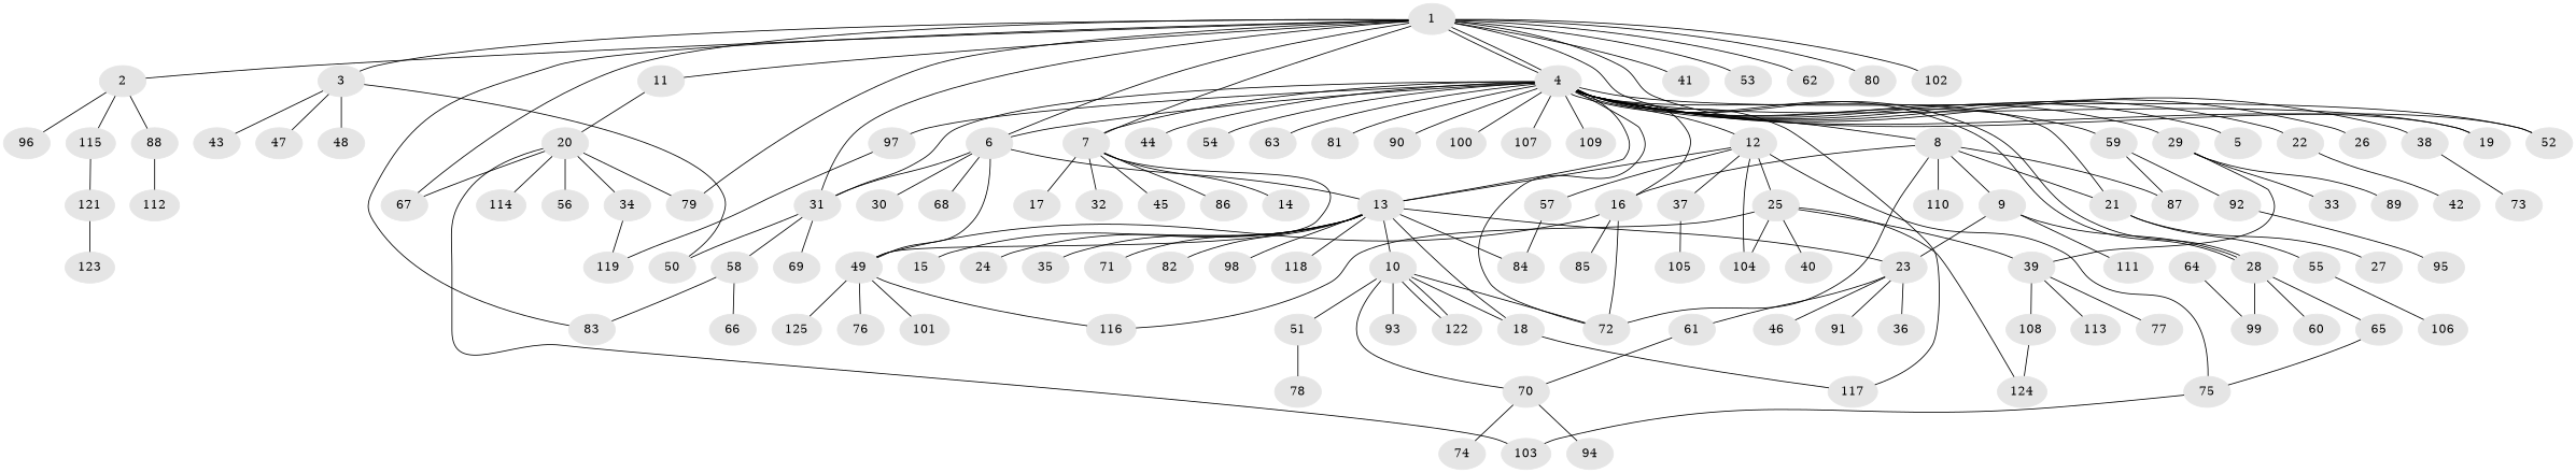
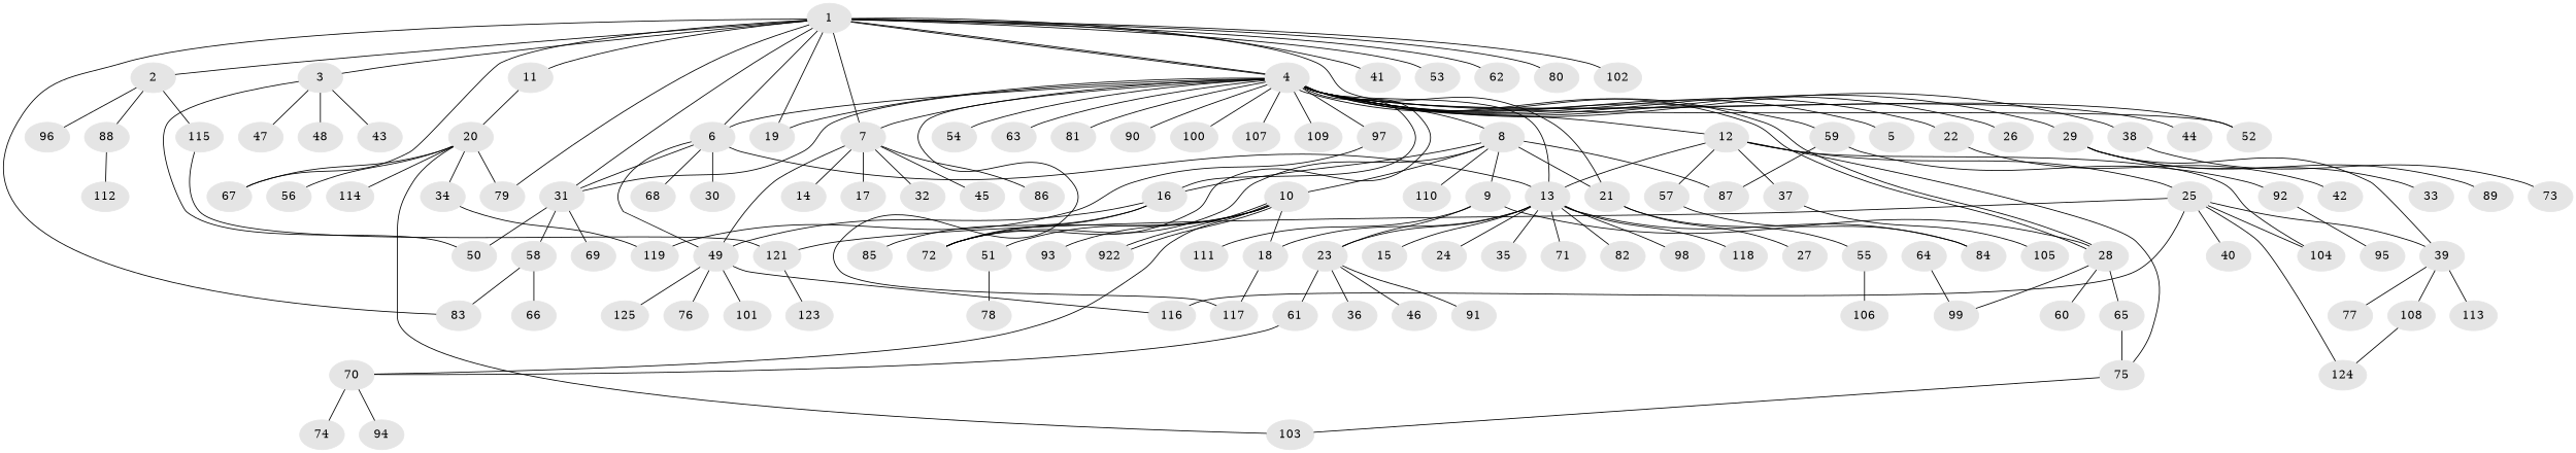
  graph {
    node [color=gray90 style=filled]
    1
    2
    3
    4
    6
    7
    11
    19
    31
    41
    52
    53
    62
    67
    79
    80
    83
    102
    88
    96
    115
    43
    47
    48
    50
    5
    8
    12
    13
    16
    21
    22
    26
    28
    29
    38
    44
    54
    59
    63
    72
    81
    90
    97
    100
    107
    109
    117
    30
    49
    68
    14
    17
    32
    45
    86
    20
    58
    69
    64
    99
    112
    121
    9
    10
    87
    110
    25
    37
    57
    75
    104
    23
    18
    15
    24
    35
    71
    82
    84
    98
    118
    85
    27
    55
    42
    60
    65
    39
    33
    89
    73
    92
    119
    116
    76
    101
    125
    111
    51
    70
    93
-   122
+   122 [label=922]
    36
    46
    61
    91
    78
    74
    94
    34
    56
    103
    114
    40
    124
    105
    106
    77
    108
    113
    123
    66
    95
    1 -- 2
    1 -- 3
    1 -- 4
    1 -- 4
    1 -- 6
    1 -- 7
    1 -- 11
    1 -- 19
    1 -- 31
    1 -- 41
    1 -- 52
    1 -- 53
    1 -- 62
    1 -- 67
    1 -- 79
    1 -- 80
    1 -- 83
    1 -- 102
    2 -- 88
    2 -- 96
    2 -- 115
    3 -- 43
    3 -- 47
    3 -- 48
    3 -- 50
    4 -- 6
    4 -- 7
    4 -- 19
    4 -- 31
    4 -- 52
    4 -- 5
    4 -- 8
    4 -- 12
    4 -- 13
    4 -- 16
    4 -- 21
    4 -- 22
    4 -- 26
    4 -- 28
    4 -- 28
    4 -- 29
    4 -- 38
    4 -- 44
    4 -- 54
    4 -- 59
    4 -- 63
    4 -- 72
    4 -- 81
    4 -- 90
    4 -- 97
    4 -- 100
    4 -- 107
    4 -- 109
    4 -- 117
    6 -- 31
    6 -- 13
    6 -- 30
    6 -- 49
    6 -- 68
    7 -- 49
    7 -- 14
    7 -- 17
    7 -- 32
    7 -- 45
    7 -- 86
    11 -- 20
    31 -- 50
    31 -- 58
    31 -- 69
    88 -- 112
    115 -- 121
    8 -- 16
    8 -- 21
    8 -- 72
    8 -- 9
-   13 -- 10
+   8 -- 10
    8 -- 87
    8 -- 110
    12 -- 13
    12 -- 25
    12 -- 37
    12 -- 57
    12 -- 75
    12 -- 104
    13 -- 23
    13 -- 18
    13 -- 15
    13 -- 24
    13 -- 35
    13 -- 71
    13 -- 82
    13 -- 84
    13 -- 98
    13 -- 118
    16 -- 72
    16 -- 49
    16 -- 85
    21 -- 27
    21 -- 55
    22 -- 42
    28 -- 99
    28 -- 60
    28 -- 65
    29 -- 39
    29 -- 33
    29 -- 89
    38 -- 73
    59 -- 87
    59 -- 92
    97 -- 119
    49 -- 116
    49 -- 76
    49 -- 101
    49 -- 125
    20 -- 67
    20 -- 79
    20 -- 34
    20 -- 56
    20 -- 103
    20 -- 114
    58 -- 83
    58 -- 66
    64 -- 99
    121 -- 123
    9 -- 28
    9 -- 23
    9 -- 111
    10 -- 72
    10 -- 18
    10 -- 51
    10 -- 70
    10 -- 93
    10 -- 122
    10 -- 122
+   25 -- 121
    25 -- 104
    25 -- 39
    25 -- 116
    25 -- 40
    25 -- 124
    37 -- 105
    57 -- 84
    75 -- 103
    23 -- 36
    23 -- 46
    23 -- 61
    23 -- 91
    18 -- 117
    55 -- 106
    65 -- 75
    39 -- 77
    39 -- 108
    39 -- 113
    92 -- 95
    51 -- 78
    70 -- 74
    70 -- 94
    61 -- 70
    34 -- 119
    108 -- 124
  }
